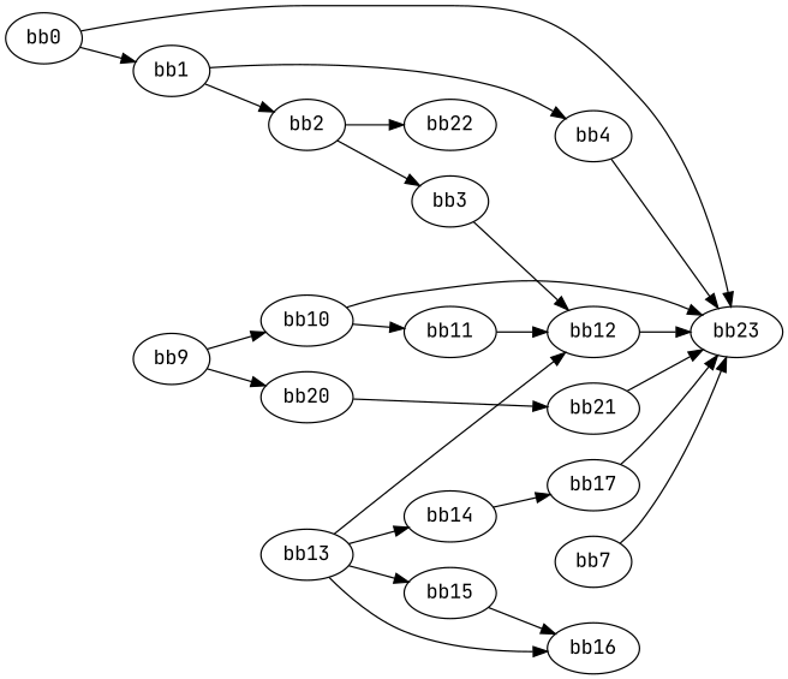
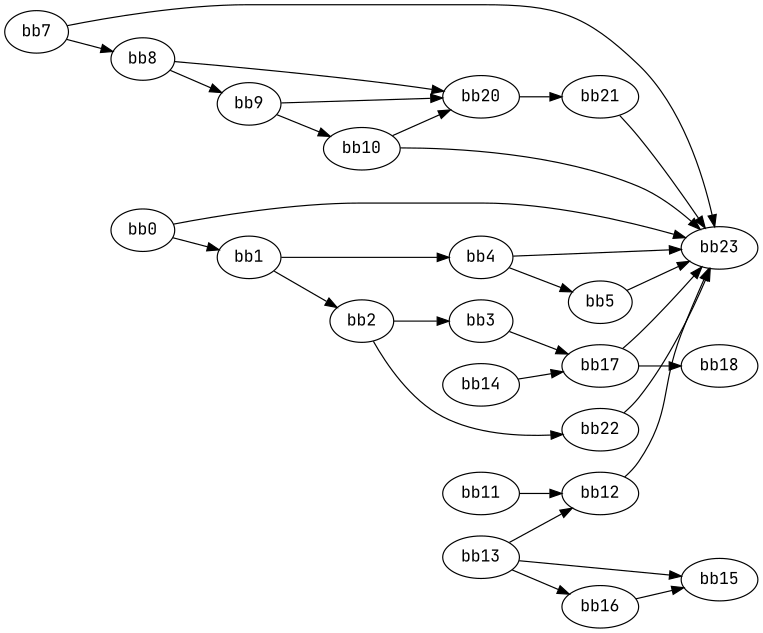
  digraph {
    fontname="JetBrains Mono"
    rankdir=LR
    node [fontname="JetBrains Mono"]
    edge [fontname="JetBrains Mono"]
    n1 [label="bb0\l"]
    n2 [label="bb1\l"]
    n3 [label="bb23\l"]
    n4 [label="bb2\l"]
    n5 [label="bb4\l"]
    n6 [label="bb3\l"]
    n7 [label="bb22\l"]
+   n8 [label="bb5\l"]
    n9 [label="bb12\l"]
    n10 [label="bb7\l"]
+   n11 [label="bb8\l"]
    n12 [label="bb9\l"]
    n13 [label="bb20\l"]
    n14 [label="bb10\l"]
    n15 [label="bb21\l"]
    n16 [label="bb11\l"]
    n17 [label="bb13\l"]
    n18 [label="bb14\l"]
    n19 [label="bb15\l"]
    n20 [label="bb16\l"]
    n21 [label="bb17\l"]
+   n22 [label="bb18\l"]
    n1 -> n2
    n1 -> n3
    n2 -> n4
    n2 -> n5
    n4 -> n6
    n4 -> n7
    n5 -> n3
-   n6 -> n9
+   n5 -> n8
+   n6 -> n21
+   n7 -> n3
+   n8 -> n3
    n9 -> n3
    n10 -> n3
+   n10 -> n11
+   n11 -> n12
+   n11 -> n13
    n12 -> n13
    n12 -> n14
    n13 -> n15
    n14 -> n3
-   n14 -> n16
+   n14 -> n13
    n15 -> n3
    n16 -> n9
    n17 -> n9
-   n17 -> n18
    n17 -> n19
    n17 -> n20
    n18 -> n21
-   n19 -> n20
+   n20 -> n19
    n21 -> n3
+   n21 -> n22
  }
